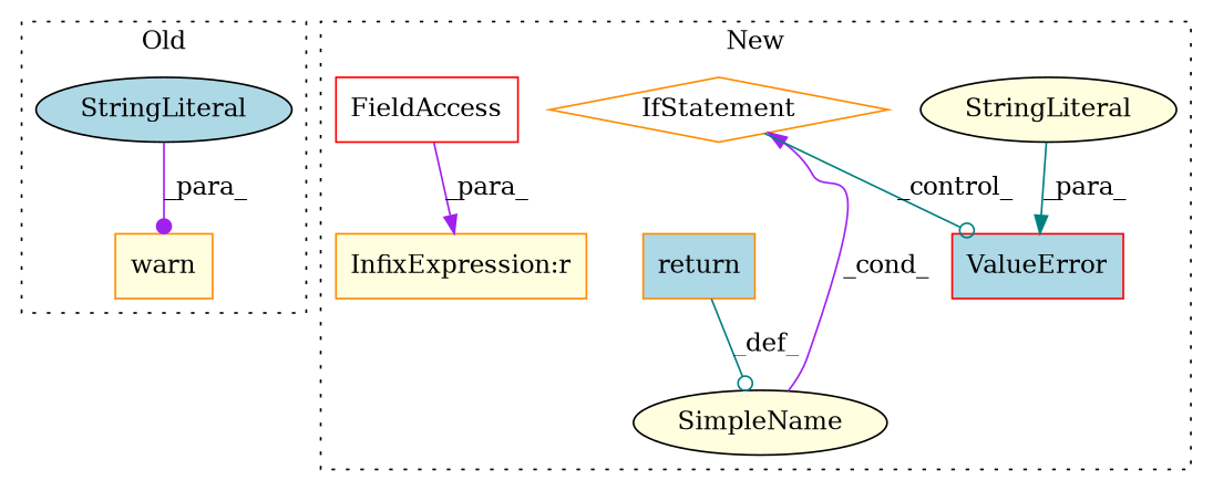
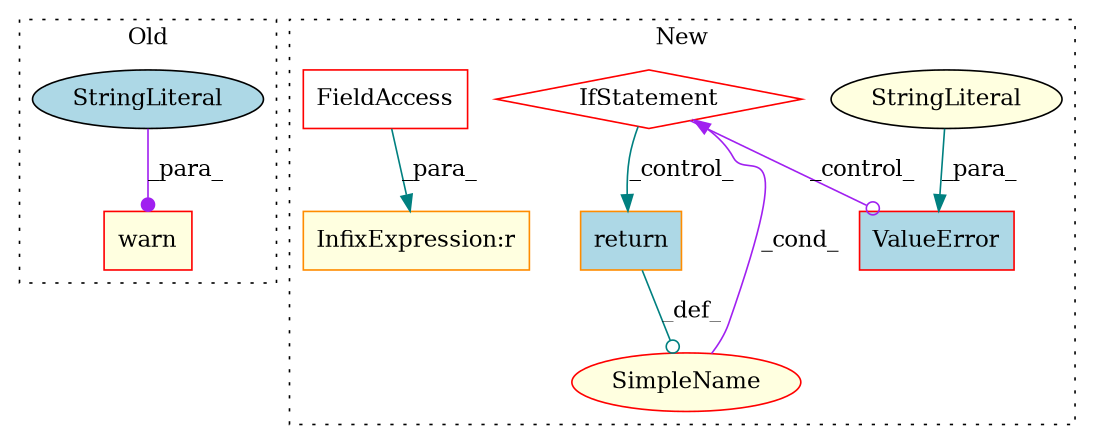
  digraph {
    fontname="DejaVu Serif"
    node [a=32 color=red fillcolor=lightyellow fontname="DejaVu Serif" shape=box style=filled]
    edge [arrowhead=normal color=teal fontname="DejaVu Serif"]
-   n1 [color=darkorange l="5,1" label=warn s="3454,3689"]
+   n1 [l="5,1" label=warn s="3454,3689"]
    n2 [a=45 color=black fillcolor=lightblue l=230 label=StringLiteral s=3459 shape=ellipse]
    n3 [fillcolor=lightblue l="11,1" label=ValueError s="3591,3682"]
    n4 [a=45 color=black l=80 label=StringLiteral s=3602 shape=ellipse]
-   n5 [a=42 color=black label=SimpleName shape=ellipse]
-   n6 [a=25 color=darkorange fillcolor=white l="4,2" label=IfStatement s="3263,3311" shape=diamond]
+   n5 [a=42 label=SimpleName shape=ellipse]
+   n6 [a=25 fillcolor=white l="4,2" label=IfStatement s="3263,3311" shape=diamond]
    n7 [a=27 color=darkorange l=4 label="InfixExpression:r" s=3303]
    n8 [a=22 fillcolor=white l=36 label=FieldAccess s=3267]
    n9 [a=41 color=darkorange fillcolor=lightblue l=7 label=return s=3699]
    subgraph cluster_1 {
      label=Old
      style=dotted
      n1
      n2
    }
    subgraph cluster_2 {
      label=New
      style=dotted
      n3
      n4
      n5
      n6
      n7
      n8
      n9
    }
    n2 -> n1 [arrowhead=dot color=purple label=_para_]
    n4 -> n3 [label=_para_]
    n5 -> n6 [color=purple label=_cond_]
-   n6 -> n3 [arrowhead=odot label=_control_]
-   n8 -> n7 [color=purple label=_para_]
+   n6 -> n3 [arrowhead=odot color=purple label=_control_]
+   n6 -> n9 [label=_control_]
+   n8 -> n7 [label=_para_]
    n9 -> n5 [arrowhead=odot label=_def_]
  }
